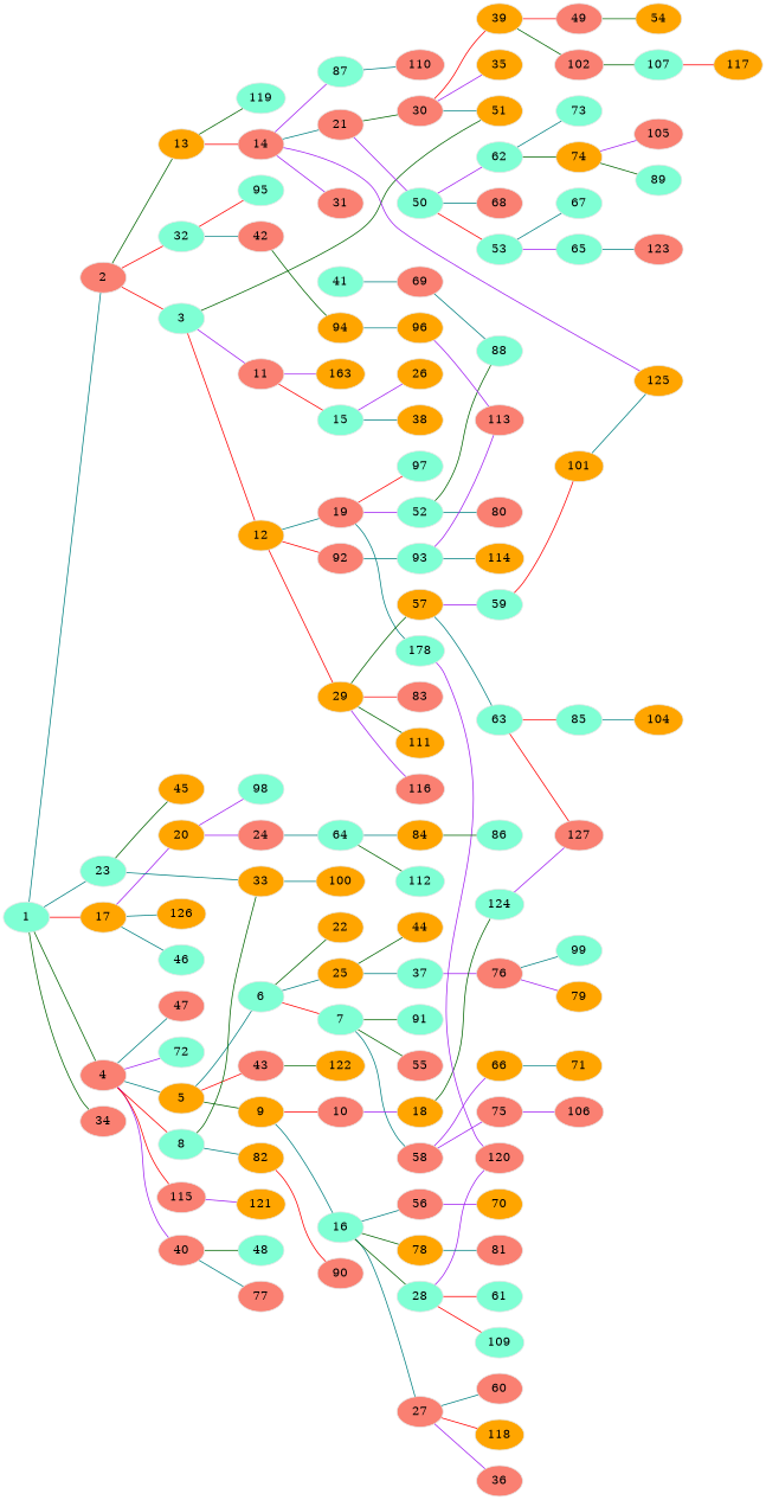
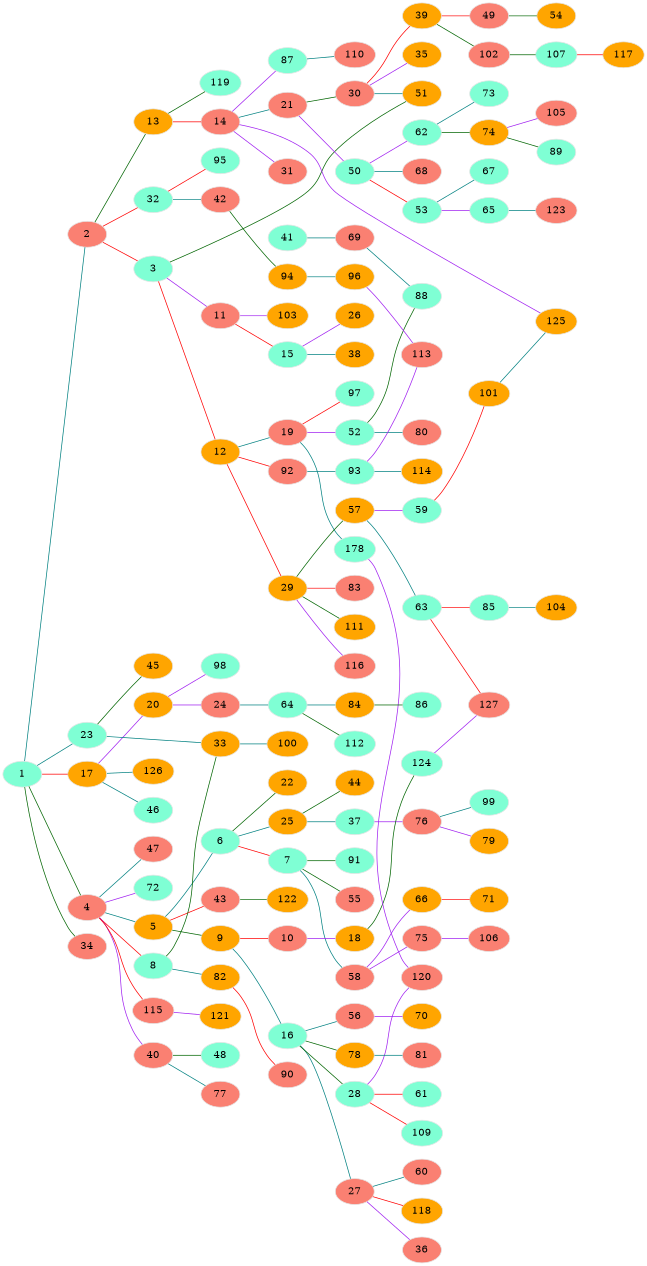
  graph {
    rankdir=LR
    node [color=gray90 fillcolor=aquamarine style=filled]
    edge [color=teal]
    2 [fillcolor=salmon]
    1
    4 [fillcolor=salmon]
    17 [fillcolor=orange]
    23
    34 [fillcolor=salmon]
    3
    13 [fillcolor=orange]
    32
    5 [fillcolor=orange]
    8
    40 [fillcolor=salmon]
    47 [fillcolor=salmon]
    72
    115 [fillcolor=salmon]
    20 [fillcolor=orange]
    46
    126 [fillcolor=orange]
    33 [fillcolor=orange]
    45 [fillcolor=orange]
    11 [fillcolor=salmon]
    12 [fillcolor=orange]
    51 [fillcolor=orange]
    14 [fillcolor=salmon]
    119
    42 [fillcolor=salmon]
    95
    15
-   103 [fillcolor=orange label=163]
+   103 [fillcolor=orange]
    19 [fillcolor=salmon]
    29 [fillcolor=orange]
    92 [fillcolor=salmon]
    6
    9 [fillcolor=orange]
    43 [fillcolor=salmon]
    82 [fillcolor=orange]
    48
    77 [fillcolor=salmon]
    121 [fillcolor=orange]
    7
    22 [fillcolor=orange]
    25 [fillcolor=orange]
    10 [fillcolor=salmon]
    16
    122 [fillcolor=orange]
    55 [fillcolor=salmon]
    58 [fillcolor=salmon]
    91
    37
    44 [fillcolor=orange]
    66 [fillcolor=orange]
    75 [fillcolor=salmon]
    100 [fillcolor=orange]
    90 [fillcolor=salmon]
    18 [fillcolor=orange]
    27 [fillcolor=salmon]
    28
    56 [fillcolor=salmon]
    78 [fillcolor=orange]
    124
    26 [fillcolor=orange]
    38 [fillcolor=orange]
    52
    97
    n65 [label=178]
    57 [fillcolor=orange]
    83 [fillcolor=salmon]
    111 [fillcolor=orange]
    116 [fillcolor=salmon]
    93
    21 [fillcolor=salmon]
    31 [fillcolor=salmon]
    87
    125 [fillcolor=orange]
    30 [fillcolor=salmon]
    50
    110 [fillcolor=salmon]
    36 [fillcolor=salmon]
    60 [fillcolor=salmon]
    118 [fillcolor=orange]
    61
    109
    120 [fillcolor=salmon]
    70 [fillcolor=orange]
    81 [fillcolor=salmon]
    24 [fillcolor=salmon]
    98
    127 [fillcolor=salmon]
    80 [fillcolor=salmon]
    88
    64
    35 [fillcolor=orange]
    39 [fillcolor=orange]
    53
    62
    68 [fillcolor=salmon]
    69 [fillcolor=salmon]
    41
    84 [fillcolor=orange]
    112
    76 [fillcolor=salmon]
    59
    63
    49 [fillcolor=salmon]
    102 [fillcolor=salmon]
    94 [fillcolor=orange]
    79 [fillcolor=orange]
    99
    54 [fillcolor=orange]
    107
    96 [fillcolor=orange]
    65
    67
    73
    74 [fillcolor=orange]
    123 [fillcolor=salmon]
    101 [fillcolor=orange]
    85
    71 [fillcolor=orange]
    106 [fillcolor=salmon]
    89
    105 [fillcolor=salmon]
    104 [fillcolor=orange]
    86
    113 [fillcolor=salmon]
    114 [fillcolor=orange]
    117 [fillcolor=orange]
    2 -- 3 [color=red]
    2 -- 13 [color=darkgreen]
    2 -- 32 [color=red]
    1 -- 2
    1 -- 4 [color=darkgreen]
    1 -- 17 [color=red]
    1 -- 23
    1 -- 34 [color=darkgreen]
    4 -- 5
    4 -- 8 [color=red]
    4 -- 40 [color=purple]
    4 -- 47
    4 -- 72 [color=purple]
    4 -- 115 [color=red]
    17 -- 20 [color=purple]
    17 -- 46
    17 -- 126
    23 -- 33
    23 -- 45 [color=darkgreen]
    3 -- 11 [color=purple]
    3 -- 12 [color=red]
    3 -- 51 [color=darkgreen]
    13 -- 14 [color=red]
    13 -- 119 [color=darkgreen]
    32 -- 42
    32 -- 95 [color=red]
    5 -- 6
    5 -- 9 [color=darkgreen]
    5 -- 43 [color=red]
    8 -- 33 [color=darkgreen]
    8 -- 82
    40 -- 48 [color=darkgreen]
    40 -- 77
    115 -- 121 [color=purple]
    20 -- 24 [color=purple]
    20 -- 98 [color=purple]
    33 -- 100
    11 -- 15 [color=red]
    11 -- 103 [color=purple]
    12 -- 19
    12 -- 29 [color=red]
    12 -- 92 [color=red]
    14 -- 21
    14 -- 31 [color=purple]
    14 -- 87 [color=purple]
    14 -- 125 [color=purple]
    42 -- 94 [color=darkgreen]
    15 -- 26 [color=purple]
    15 -- 38
    19 -- 52 [color=purple]
    19 -- 97 [color=red]
    19 -- n65
    29 -- 57 [color=darkgreen]
    29 -- 83 [color=red]
    29 -- 111 [color=darkgreen]
    29 -- 116 [color=purple]
    92 -- 93
    6 -- 7 [color=red]
    6 -- 22 [color=darkgreen]
    6 -- 25
    9 -- 10 [color=red]
    9 -- 16
    43 -- 122 [color=darkgreen]
    82 -- 90 [color=red]
    7 -- 55 [color=darkgreen]
    7 -- 58
    7 -- 91 [color=darkgreen]
    25 -- 37
    25 -- 44 [color=darkgreen]
    10 -- 18 [color=purple]
    16 -- 27
    16 -- 28 [color=darkgreen]
    16 -- 56
    16 -- 78 [color=darkgreen]
    58 -- 66 [color=purple]
    58 -- 75 [color=purple]
    37 -- 76 [color=purple]
-   66 -- 71
+   66 -- 71 [color=red]
    75 -- 106 [color=purple]
    18 -- 124 [color=darkgreen]
    27 -- 36 [color=purple]
    27 -- 60
    27 -- 118 [color=red]
    28 -- 61 [color=red]
    28 -- 109 [color=red]
    28 -- 120 [color=purple]
    56 -- 70 [color=purple]
    78 -- 81
    124 -- 127 [color=purple]
    52 -- 80
    52 -- 88 [color=darkgreen]
    n65 -- 120 [color=purple]
    57 -- 59 [color=purple]
    57 -- 63
    93 -- 113 [color=purple]
    93 -- 114
    21 -- 30 [color=darkgreen]
    21 -- 50 [color=purple]
    87 -- 110
    30 -- 51
    30 -- 35 [color=purple]
    30 -- 39 [color=red]
    50 -- 53 [color=red]
    50 -- 62 [color=purple]
    50 -- 68
    24 -- 64
    64 -- 84
    64 -- 112 [color=darkgreen]
    39 -- 49 [color=red]
    39 -- 102 [color=darkgreen]
    53 -- 65 [color=purple]
    53 -- 67
    62 -- 73
    62 -- 74 [color=darkgreen]
    69 -- 88
    41 -- 69
    84 -- 86 [color=darkgreen]
    76 -- 79 [color=purple]
    76 -- 99
    59 -- 101 [color=red]
    63 -- 127 [color=red]
    63 -- 85 [color=red]
    49 -- 54 [color=darkgreen]
    102 -- 107 [color=darkgreen]
    94 -- 96
    107 -- 117 [color=red]
    96 -- 113 [color=purple]
    65 -- 123
    74 -- 89 [color=darkgreen]
    74 -- 105 [color=purple]
    101 -- 125
    85 -- 104
  }
